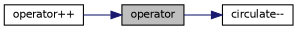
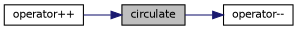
  digraph {
    rankdir=LR
    node [color=black fontname=Helvetica fontsize=10 shape=record]
    edge [color=midnightblue fontname=Helvetica fontsize=10 labelfontname=Helvetica labelfontsize=10 style=solid]
-   n1 [fillcolor=grey75 fontcolor=black height=0.2 label=operator style=filled width=0.4]
-   n2 [height=0.2 label="circulate--" width=0.4]
+   n1 [fillcolor=grey75 fontcolor=black height=0.2 label=circulate style=filled width=0.4]
+   n2 [height=0.2 label="operator--" width=0.4]
    n3 [height=0.2 label="operator++" width=0.4]
    n1 -> n2
    n3 -> n1
  }
